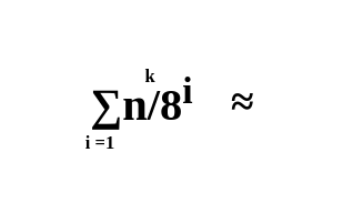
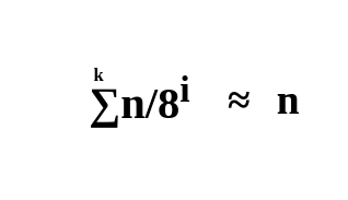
  <mxCell id="0" />
  <mxCell id="1" parent="0" />
  <mxCell id="2" value="" style="group" vertex="1" connectable="0" parent="1"><mxGeometry x="20" y="20" width="140" height="80" as="geometry" /></mxCell>
  <mxCell id="3" value="&lt;font face=&quot;Comic Sans MS&quot; style=&quot;font-size: 27px&quot;&gt;&lt;b&gt;∑n/8&lt;/b&gt;&lt;b&gt;&lt;sup&gt;i&lt;/sup&gt;&lt;/b&gt;&lt;/font&gt;" style="text;html=1;strokeColor=none;fillColor=none;align=center;verticalAlign=middle;whiteSpace=wrap;rounded=0;" vertex="1" parent="2"><mxGeometry width="130" height="80" as="geometry" /></mxCell>
- <mxCell id="4" value="&lt;b&gt;i =1&lt;/b&gt;" style="text;html=1;strokeColor=none;fillColor=none;align=center;verticalAlign=middle;whiteSpace=wrap;rounded=0;fontFamily=Comic Sans MS;fontSize=11;" vertex="1" parent="2"><mxGeometry x="10" y="50" width="60" height="30" as="geometry" /></mxCell>
- <mxCell id="5" value="&lt;b&gt;k&lt;/b&gt;" style="text;html=1;strokeColor=none;fillColor=none;align=center;verticalAlign=middle;whiteSpace=wrap;rounded=0;fontFamily=Comic Sans MS;fontSize=11;" vertex="1" parent="2"><mxGeometry x="40" y="10" width="60" height="30" as="geometry" /></mxCell>
+ <mxCell id="5" value="&lt;b&gt;k&lt;/b&gt;" style="text;html=1;strokeColor=none;fillColor=none;align=center;verticalAlign=middle;whiteSpace=wrap;rounded=0;fontFamily=Comic Sans MS;fontSize=11;" vertex="1" parent="2"><mxGeometry x="10" y="10" width="60" height="30" as="geometry" /></mxCell>
  <mxCell id="6" value="≈" style="text;html=1;align=center;verticalAlign=middle;resizable=0;points=[];autosize=1;strokeColor=none;fillColor=none;fontSize=25;fontFamily=Comic Sans MS;fontStyle=1" vertex="1" parent="2"><mxGeometry x="110" y="20" width="30" height="40" as="geometry" /></mxCell>
+ <mxCell id="7" value="n" style="text;html=1;align=center;verticalAlign=middle;resizable=0;points=[];autosize=1;strokeColor=none;fillColor=none;fontSize=25;fontFamily=Comic Sans MS;fontStyle=1" vertex="1" parent="1"><mxGeometry x="160" y="40" width="30" height="40" as="geometry" /></mxCell>
